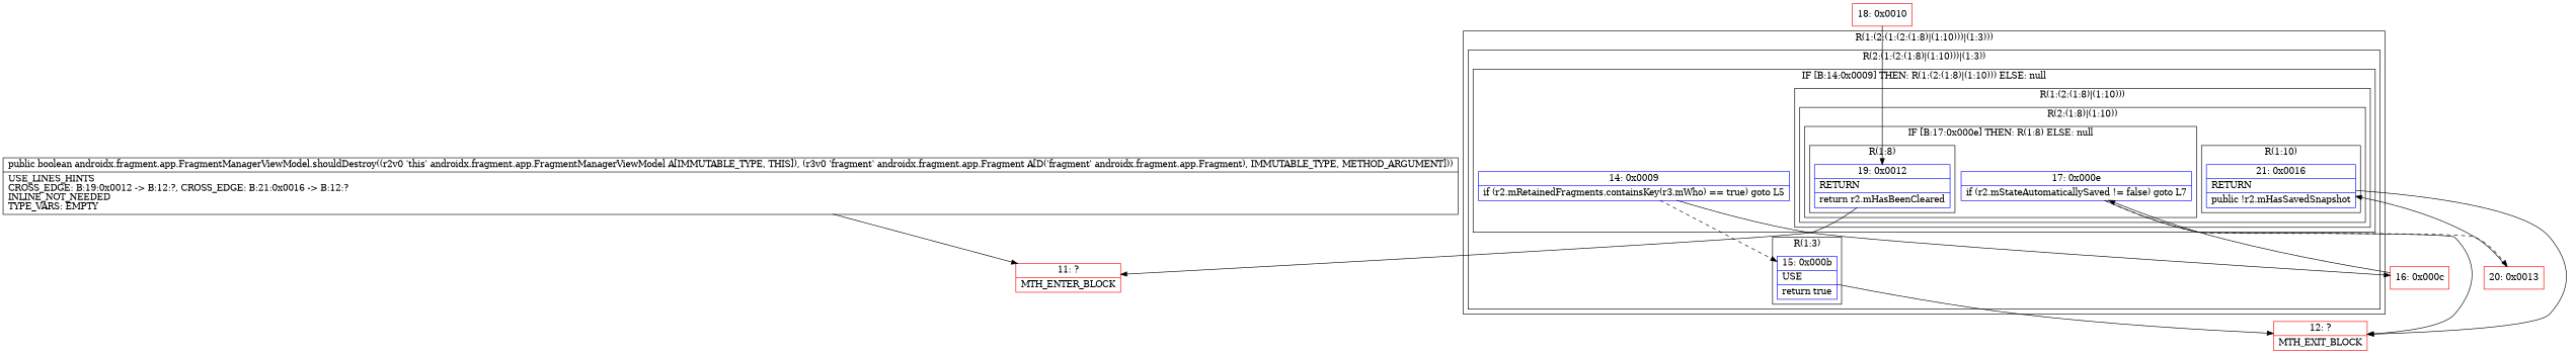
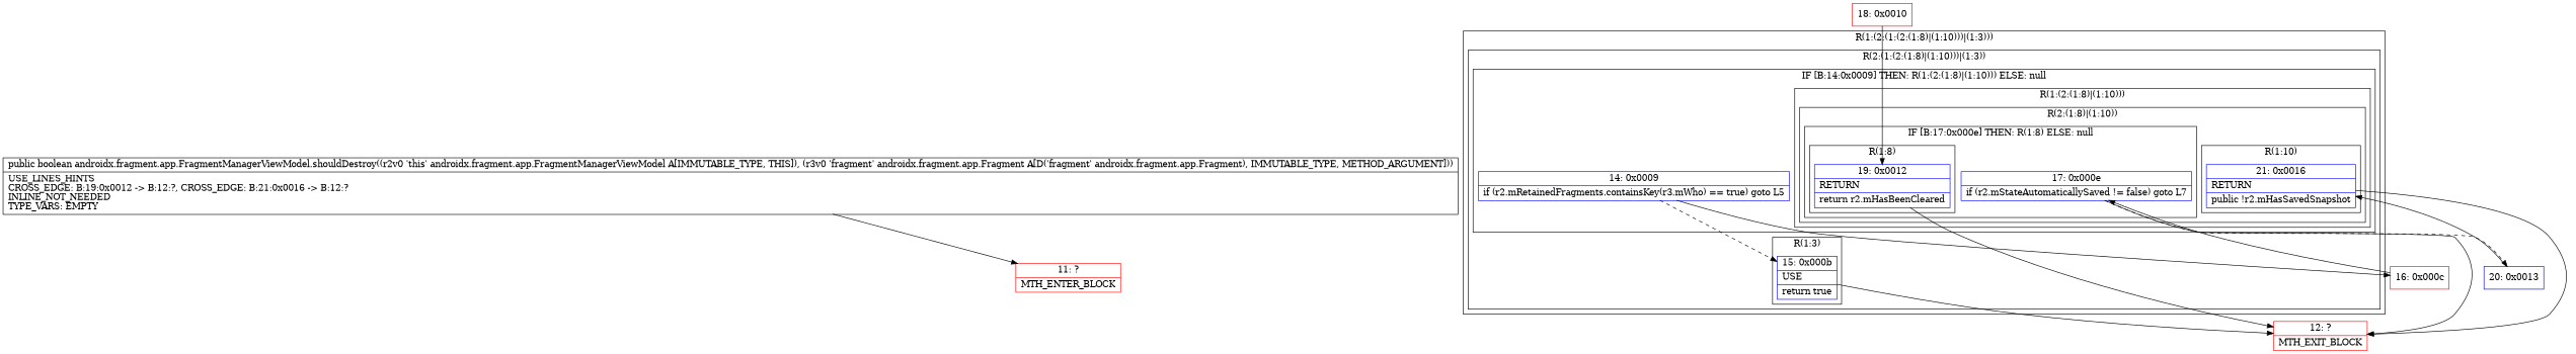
  digraph {
    node [color=blue shape=record]
    n1 [label="{19\:\ 0x0012|RETURN\l|return r2.mHasBeenCleared\l}"]
    n2 [label="{17\:\ 0x000e|if (r2.mStateAutomaticallySaved != false) goto L7\l}"]
    n3 [label="{21\:\ 0x0016|RETURN\l|public !r2.mHasSavedSnapshot\l}"]
    n4 [label="{14\:\ 0x0009|if (r2.mRetainedFragments.containsKey(r3.mWho) == true) goto L5\l}"]
    n5 [label="{15\:\ 0x000b|USE\l|return true\l}"]
    n6 [color=red label="{12\:\ ?|MTH_EXIT_BLOCK\l}"]
-   n7 [color=red label="{20\:\ 0x0013}"]
+   n7 [label="{20\:\ 0x0013}"]
    n8 [color=red label="{16\:\ 0x000c}"]
    n9 [color=red label="{18\:\ 0x0010}"]
    n10 [color=red label="{11\:\ ?|MTH_ENTER_BLOCK\l}"]
    n11 [label="{public boolean androidx.fragment.app.FragmentManagerViewModel.shouldDestroy((r2v0 'this' androidx.fragment.app.FragmentManagerViewModel A[IMMUTABLE_TYPE, THIS]), (r3v0 'fragment' androidx.fragment.app.Fragment A[D('fragment' androidx.fragment.app.Fragment), IMMUTABLE_TYPE, METHOD_ARGUMENT]))  | USE_LINES_HINTS\lCROSS_EDGE: B:19:0x0012 \-\> B:12:?, CROSS_EDGE: B:21:0x0016 \-\> B:12:?\lINLINE_NOT_NEEDED\lTYPE_VARS: EMPTY\l}" color=""]
    subgraph cluster_1 {
      label="R(1:(2:(1:(2:(1:8)|(1:10)))|(1:3)))"
      subgraph cluster_2 {
        label="R(2:(1:(2:(1:8)|(1:10)))|(1:3))"
        subgraph cluster_3 {
          label="IF [B:14:0x0009] THEN: R(1:(2:(1:8)|(1:10))) ELSE: null"
          n4
          subgraph cluster_4 {
            label="R(1:(2:(1:8)|(1:10)))"
            subgraph cluster_5 {
              label="R(2:(1:8)|(1:10))"
              subgraph cluster_6 {
                label="IF [B:17:0x000e] THEN: R(1:8) ELSE: null"
                n2
                subgraph cluster_7 {
                  label="R(1:8)"
                  n1
                }
              }
              subgraph cluster_8 {
                label="R(1:10)"
                n3
              }
            }
          }
        }
        subgraph cluster_9 {
          label="R(1:3)"
          n5
        }
      }
    }
-   n1 -> n10
+   n1 -> n6
    n2 -> n6
    n2 -> n7 [style=dashed]
    n3 -> n6
    n4 -> n5 [style=dashed]
    n4 -> n8
    n5 -> n6
    n7 -> n3
    n8 -> n2
    n9 -> n1
    n11 -> n10
  }
